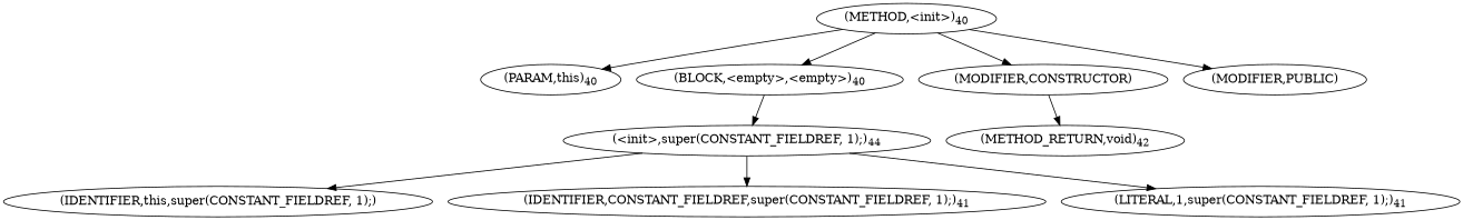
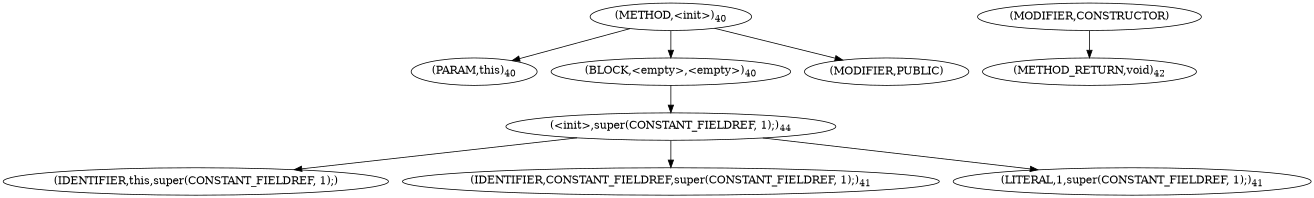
  digraph {
    n1 [label=<(METHOD,&lt;init&gt;)<SUB>40</SUB>>]
    n2 [label=<(PARAM,this)<SUB>40</SUB>>]
    n3 [label=<(BLOCK,&lt;empty&gt;,&lt;empty&gt;)<SUB>40</SUB>>]
    n4 [label=<(MODIFIER,CONSTRUCTOR)>]
    n5 [label=<(MODIFIER,PUBLIC)>]
    n6 [label=<(&lt;init&gt;,super(CONSTANT_FIELDREF, 1);)<SUB>44</SUB>>]
    n7 [label=<(METHOD_RETURN,void)<SUB>42</SUB>>]
    n8 [label=<(IDENTIFIER,this,super(CONSTANT_FIELDREF, 1);)>]
    n9 [label=<(IDENTIFIER,CONSTANT_FIELDREF,super(CONSTANT_FIELDREF, 1);)<SUB>41</SUB>>]
    n10 [label=<(LITERAL,1,super(CONSTANT_FIELDREF, 1);)<SUB>41</SUB>>]
    n1 -> n2
    n1 -> n3
-   n1 -> n4
    n1 -> n5
    n3 -> n6
    n4 -> n7
    n6 -> n8
    n6 -> n9
    n6 -> n10
  }
